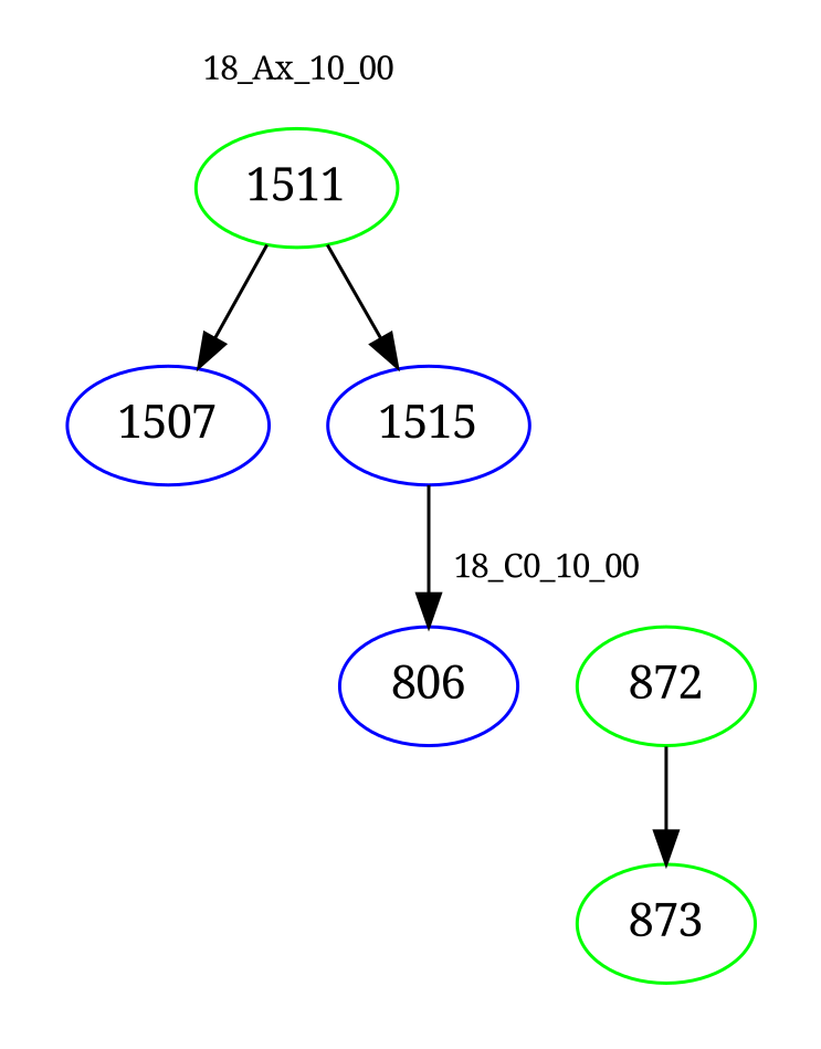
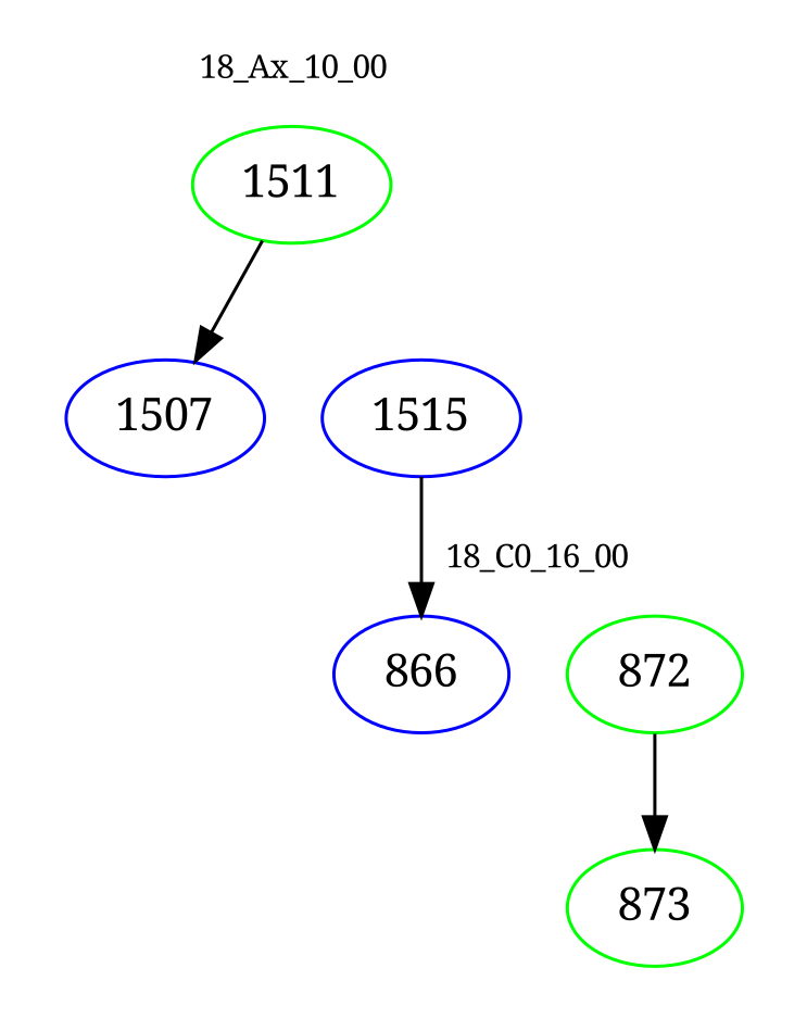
  digraph {
    fontname="Noto Serif"
    node [color=green fontname="Noto Serif"]
    edge [color=black fontname="Noto Serif"]
    n1 [label=1511]
    n2 [color=blue label=1507]
    n3 [color=blue label=1515]
    n4 [label=872]
-   n5 [color=blue label=806]
+   n5 [color=blue label=866]
    n6 [label=873]
    subgraph cluster_1 {
      color=white
      fontsize=10
      label="18_Ax_10_00"
      n1
      n2
      n3
    }
    subgraph cluster_2 {
      color=white
      fontsize=10
-     label="18_C0_10_00"
+     label="18_C0_16_00"
      n4
      n5
      n6
    }
    n1 -> n2
-   n1 -> n3
    n3 -> n5
    n4 -> n6
  }
